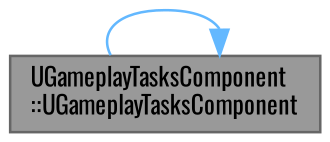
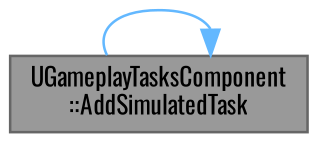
  digraph {
    rankdir=LR
    fontname=Oswald
-   n1 [color=gray40 fillcolor=grey60 fontcolor=black fontname=Oswald fontsize=10 height=0.2 label="UGameplayTasksComponent\l::UGameplayTasksComponent" shape=box style=filled width=0.4]
+   n1 [color=gray40 fillcolor=grey60 fontcolor=black fontname=Oswald fontsize=10 height=0.2 label="UGameplayTasksComponent\l::AddSimulatedTask" shape=box style=filled width=0.4]
    n1 -> n1 [color=steelblue1 fontname=Oswald fontsize=10 labelfontname=Helvetica labelfontsize=10 style=solid]
  }
